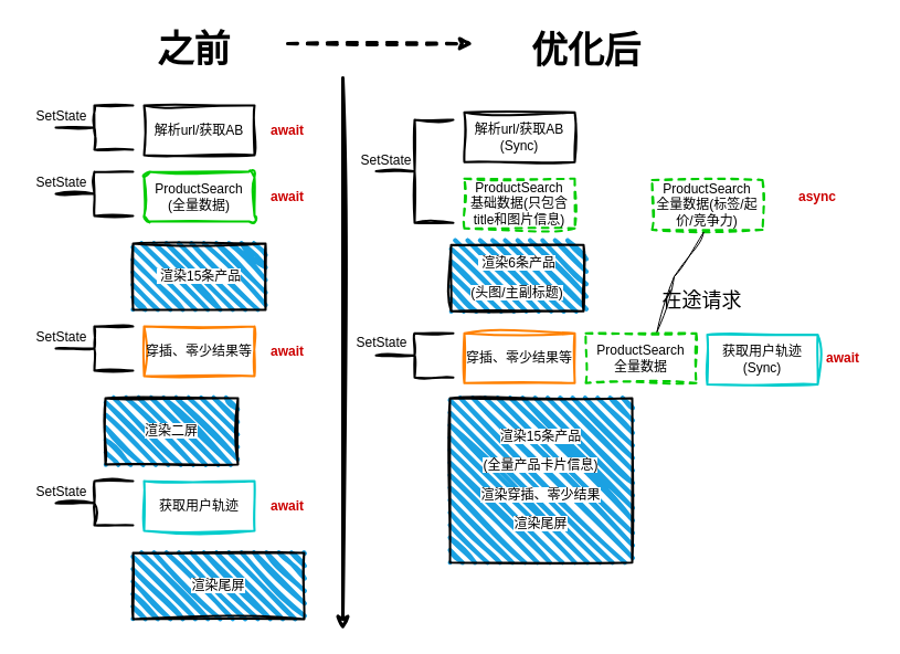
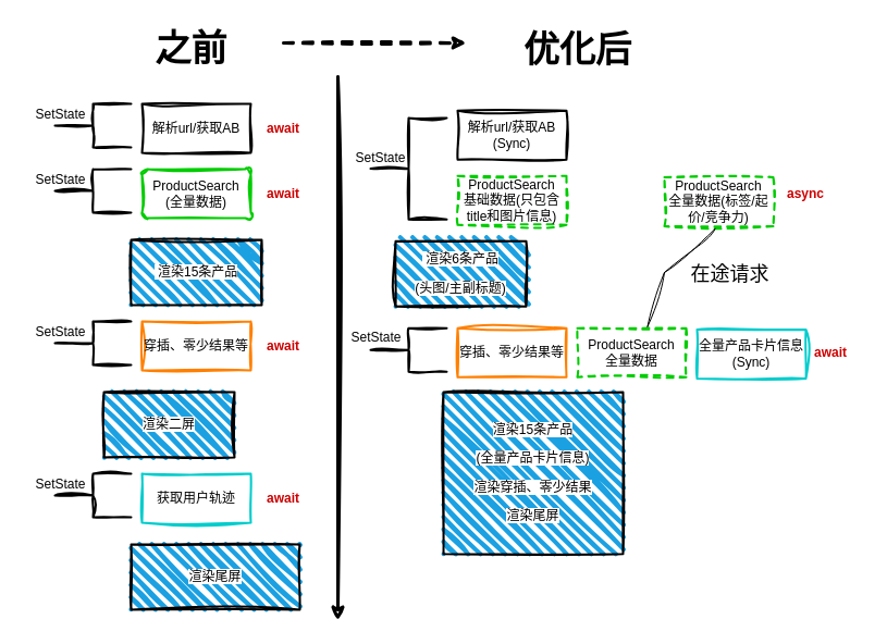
  <mxCell id="0" />
  <mxCell id="1" parent="0" />
  <mxCell id="2" value="" style="group;sketch=1;curveFitting=1;jiggle=2;rounded=0;" vertex="1" connectable="0" parent="1"><mxGeometry x="20" y="70" width="773" height="500" as="geometry" /></mxCell>
  <mxCell id="3" value="" style="endArrow=classic;html=1;rounded=0;strokeWidth=3;sketch=1;curveFitting=1;jiggle=2;" parent="2" edge="1"><mxGeometry width="50" height="50" relative="1" as="geometry"><mxPoint x="290" as="sourcePoint" /><mxPoint x="290" y="500" as="targetPoint" /></mxGeometry></mxCell>
  <mxCell id="4" value="&lt;p style=&quot;line-height: 120%;&quot;&gt;&lt;span style=&quot;background-color: rgb(255, 255, 255);&quot;&gt;&amp;nbsp;渲染15条产品&lt;/span&gt;&lt;/p&gt;" style="rounded=0;whiteSpace=wrap;html=1;strokeWidth=2;fillWeight=4;hachureGap=8;hachureAngle=45;fillColor=#1ba1e2;sketch=1;curveFitting=1;jiggle=2;" parent="2" vertex="1"><mxGeometry x="100" y="150" width="120" height="60" as="geometry" /></mxCell>
  <mxCell id="5" value="&lt;p style=&quot;line-height: 120%;&quot;&gt;&lt;span style=&quot;background-color: rgb(255, 255, 255);&quot;&gt;渲染二屏&lt;/span&gt;&lt;/p&gt;" style="rounded=0;whiteSpace=wrap;html=1;strokeWidth=2;fillWeight=4;hachureGap=8;hachureAngle=45;fillColor=#1ba1e2;sketch=1;curveFitting=1;jiggle=2;" parent="2" vertex="1"><mxGeometry x="75" y="290" width="120" height="60" as="geometry" /></mxCell>
  <mxCell id="6" value="解析url/获取AB" style="rounded=0;absoluteArcSize=1;html=1;arcSize=10;whiteSpace=wrap;points=[];strokeColor=default;fillColor=inherit;fillWeight=4;hachureGap=8;hachureAngle=45;strokeWidth=2;fontFamily=Helvetica;fontSize=12;fontColor=default;sketch=1;curveFitting=1;jiggle=2;" parent="2" vertex="1"><mxGeometry x="110" y="25" width="100" height="45" as="geometry" /></mxCell>
  <mxCell id="7" value="" style="group;rounded=0;sketch=1;curveFitting=1;jiggle=2;" parent="2" vertex="1" connectable="0"><mxGeometry y="20" width="100" height="45" as="geometry" /></mxCell>
  <mxCell id="8" value="" style="shape=curlyBracket;whiteSpace=wrap;html=1;rounded=0;labelPosition=left;verticalLabelPosition=middle;align=right;verticalAlign=middle;fillWeight=4;hachureGap=8;hachureAngle=45;strokeColor=default;strokeWidth=2;fontFamily=Helvetica;fontSize=12;fontColor=default;fillColor=#1ba1e2;size=0.5;sketch=1;curveFitting=1;jiggle=2;" parent="7" vertex="1"><mxGeometry x="30" y="5" width="70" height="40" as="geometry" /></mxCell>
  <mxCell id="9" value="SetState&lt;br&gt;" style="text;html=1;align=center;verticalAlign=middle;resizable=0;points=[];autosize=1;strokeColor=none;fillColor=none;fontSize=12;fontFamily=Helvetica;fontColor=default;rounded=0;sketch=1;curveFitting=1;jiggle=2;" parent="7" vertex="1"><mxGeometry width="70" height="30" as="geometry" /></mxCell>
  <mxCell id="10" value="await" style="text;html=1;strokeColor=none;fillColor=none;align=center;verticalAlign=middle;whiteSpace=wrap;overflow=hidden;fontSize=12;fontFamily=Helvetica;fontColor=#CC0000;fontStyle=1;labelBackgroundColor=none;rounded=0;sketch=1;curveFitting=1;jiggle=2;" parent="2" vertex="1"><mxGeometry x="210" y="31.25" width="60" height="32.5" as="geometry" /></mxCell>
  <mxCell id="11" value="ProductSearch&lt;br&gt;(全量数据)" style="absoluteArcSize=1;html=1;arcSize=10;whiteSpace=wrap;points=[];strokeColor=#00CC00;fillColor=inherit;fillWeight=4;hachureGap=8;hachureAngle=45;strokeWidth=2;fontFamily=Helvetica;fontSize=12;fontColor=default;shadow=0;glass=0;sketch=1;curveFitting=1;jiggle=2;rounded=1;" parent="2" vertex="1"><mxGeometry x="110" y="85" width="100" height="45" as="geometry" /></mxCell>
  <mxCell id="12" value="" style="group;rounded=0;sketch=1;curveFitting=1;jiggle=2;" parent="2" vertex="1" connectable="0"><mxGeometry y="80" width="100" height="45" as="geometry" /></mxCell>
  <mxCell id="13" value="" style="shape=curlyBracket;whiteSpace=wrap;html=1;rounded=0;labelPosition=left;verticalLabelPosition=middle;align=right;verticalAlign=middle;fillWeight=4;hachureGap=8;hachureAngle=45;strokeColor=default;strokeWidth=2;fontFamily=Helvetica;fontSize=12;fontColor=default;fillColor=#1ba1e2;size=0.5;sketch=1;curveFitting=1;jiggle=2;" parent="12" vertex="1"><mxGeometry x="30" y="5" width="70" height="40" as="geometry" /></mxCell>
  <mxCell id="14" value="SetState&lt;br&gt;" style="text;html=1;align=center;verticalAlign=middle;resizable=0;points=[];autosize=1;strokeColor=none;fillColor=none;fontSize=12;fontFamily=Helvetica;fontColor=default;rounded=0;sketch=1;curveFitting=1;jiggle=2;" parent="12" vertex="1"><mxGeometry width="70" height="30" as="geometry" /></mxCell>
  <mxCell id="15" value="await" style="text;html=1;strokeColor=none;fillColor=none;align=center;verticalAlign=middle;whiteSpace=wrap;overflow=hidden;fontSize=12;fontFamily=Helvetica;fontColor=#CC0000;fontStyle=1;labelBackgroundColor=none;rounded=0;sketch=1;curveFitting=1;jiggle=2;" parent="2" vertex="1"><mxGeometry x="210" y="91.25" width="60" height="32.5" as="geometry" /></mxCell>
  <mxCell id="16" value="穿插、零少结果等" style="rounded=0;absoluteArcSize=1;html=1;arcSize=10;whiteSpace=wrap;points=[];strokeColor=#FF8000;fillColor=inherit;fillWeight=4;hachureGap=8;hachureAngle=45;strokeWidth=2;fontFamily=Helvetica;fontSize=12;fontColor=default;shadow=0;glass=0;sketch=1;curveFitting=1;jiggle=2;" parent="2" vertex="1"><mxGeometry x="110" y="225" width="100" height="45" as="geometry" /></mxCell>
  <mxCell id="17" value="" style="group;rounded=0;sketch=1;curveFitting=1;jiggle=2;" parent="2" vertex="1" connectable="0"><mxGeometry y="220" width="100" height="45" as="geometry" /></mxCell>
  <mxCell id="18" value="" style="shape=curlyBracket;whiteSpace=wrap;html=1;rounded=0;labelPosition=left;verticalLabelPosition=middle;align=right;verticalAlign=middle;fillWeight=4;hachureGap=8;hachureAngle=45;strokeColor=default;strokeWidth=2;fontFamily=Helvetica;fontSize=12;fontColor=default;fillColor=#1ba1e2;size=0.5;sketch=1;curveFitting=1;jiggle=2;" parent="17" vertex="1"><mxGeometry x="30" y="5" width="70" height="40" as="geometry" /></mxCell>
  <mxCell id="19" value="SetState&lt;br&gt;" style="text;html=1;align=center;verticalAlign=middle;resizable=0;points=[];autosize=1;strokeColor=none;fillColor=none;fontSize=12;fontFamily=Helvetica;fontColor=default;rounded=0;sketch=1;curveFitting=1;jiggle=2;" parent="17" vertex="1"><mxGeometry width="70" height="30" as="geometry" /></mxCell>
  <mxCell id="20" value="await" style="text;html=1;strokeColor=none;fillColor=none;align=center;verticalAlign=middle;whiteSpace=wrap;overflow=hidden;fontSize=12;fontFamily=Helvetica;fontColor=#CC0000;fontStyle=1;labelBackgroundColor=none;rounded=0;sketch=1;curveFitting=1;jiggle=2;" parent="2" vertex="1"><mxGeometry x="210" y="231.25" width="60" height="32.5" as="geometry" /></mxCell>
  <mxCell id="21" value="获取用户轨迹" style="rounded=0;absoluteArcSize=1;html=1;arcSize=10;whiteSpace=wrap;points=[];strokeColor=#00CCCC;fillColor=inherit;fillWeight=4;hachureGap=8;hachureAngle=45;strokeWidth=2;fontFamily=Helvetica;fontSize=12;fontColor=default;shadow=0;glass=0;sketch=1;curveFitting=1;jiggle=2;" parent="2" vertex="1"><mxGeometry x="110" y="365" width="100" height="45" as="geometry" /></mxCell>
  <mxCell id="22" value="" style="group;rounded=0;sketch=1;curveFitting=1;jiggle=2;" parent="2" vertex="1" connectable="0"><mxGeometry y="360" width="100" height="45" as="geometry" /></mxCell>
  <mxCell id="23" value="" style="shape=curlyBracket;whiteSpace=wrap;html=1;rounded=0;labelPosition=left;verticalLabelPosition=middle;align=right;verticalAlign=middle;fillWeight=4;hachureGap=8;hachureAngle=45;strokeColor=default;strokeWidth=2;fontFamily=Helvetica;fontSize=12;fontColor=default;fillColor=#1ba1e2;size=0.5;sketch=1;curveFitting=1;jiggle=2;" parent="22" vertex="1"><mxGeometry x="30" y="5" width="70" height="40" as="geometry" /></mxCell>
  <mxCell id="24" value="SetState&lt;br&gt;" style="text;html=1;align=center;verticalAlign=middle;resizable=0;points=[];autosize=1;strokeColor=none;fillColor=none;fontSize=12;fontFamily=Helvetica;fontColor=default;rounded=0;sketch=1;curveFitting=1;jiggle=2;" parent="22" vertex="1"><mxGeometry width="70" height="30" as="geometry" /></mxCell>
  <mxCell id="25" value="await" style="text;html=1;strokeColor=none;fillColor=none;align=center;verticalAlign=middle;whiteSpace=wrap;overflow=hidden;fontSize=12;fontFamily=Helvetica;fontColor=#CC0000;fontStyle=1;labelBackgroundColor=none;rounded=0;sketch=1;curveFitting=1;jiggle=2;" parent="2" vertex="1"><mxGeometry x="210" y="371.25" width="60" height="32.5" as="geometry" /></mxCell>
  <mxCell id="26" value="&lt;span style=&quot;background-color: rgb(255, 255, 255);&quot;&gt;渲染尾屏&lt;/span&gt;" style="rounded=0;whiteSpace=wrap;html=1;strokeWidth=2;fillWeight=4;hachureGap=8;hachureAngle=45;fillColor=#1ba1e2;sketch=1;curveFitting=1;jiggle=2;" parent="2" vertex="1"><mxGeometry x="100" y="430" width="155" height="60" as="geometry" /></mxCell>
- <mxCell id="27" value="&lt;p style=&quot;line-height: 120%;&quot;&gt;&lt;span style=&quot;background-color: rgb(255, 255, 255);&quot;&gt;&amp;nbsp;渲染6条产品&lt;/span&gt;&lt;/p&gt;&lt;p style=&quot;line-height: 120%;&quot;&gt;&lt;span style=&quot;background-color: rgb(255, 255, 255);&quot;&gt;(头图/主副标题)&lt;/span&gt;&lt;/p&gt;" style="rounded=0;whiteSpace=wrap;html=1;strokeWidth=2;fillWeight=4;hachureGap=8;hachureAngle=45;fillColor=#1ba1e2;sketch=1;curveFitting=1;jiggle=2;" vertex="1" parent="2"><mxGeometry x="388" y="151.25" width="120" height="60" as="geometry" /></mxCell>
+ <mxCell id="27" value="&lt;p style=&quot;line-height: 120%;&quot;&gt;&lt;span style=&quot;background-color: rgb(255, 255, 255);&quot;&gt;&amp;nbsp;渲染6条产品&lt;/span&gt;&lt;/p&gt;&lt;p style=&quot;line-height: 120%;&quot;&gt;&lt;span style=&quot;background-color: rgb(255, 255, 255);&quot;&gt;(头图/主副标题)&lt;/span&gt;&lt;/p&gt;" style="rounded=0;whiteSpace=wrap;html=1;strokeWidth=2;fillWeight=4;hachureGap=8;hachureAngle=45;fillColor=#1ba1e2;sketch=1;curveFitting=1;jiggle=2;" vertex="1" parent="2"><mxGeometry x="343" y="151.25" width="120" height="60" as="geometry" /></mxCell>
  <mxCell id="28" value="&lt;p style=&quot;line-height: 120%;&quot;&gt;&lt;span style=&quot;background-color: rgb(255, 255, 255);&quot;&gt;渲染15条产品&lt;/span&gt;&lt;/p&gt;&lt;p style=&quot;line-height: 120%;&quot;&gt;&lt;span style=&quot;background-color: rgb(255, 255, 255);&quot;&gt;(全量产品卡片信息)&lt;/span&gt;&lt;/p&gt;&lt;p style=&quot;line-height: 120%;&quot;&gt;&lt;span style=&quot;background-color: rgb(255, 255, 255);&quot;&gt;渲染穿插、零少结果&lt;/span&gt;&lt;/p&gt;&lt;p style=&quot;line-height: 120%;&quot;&gt;&lt;span style=&quot;background-color: rgb(255, 255, 255);&quot;&gt;渲染尾屏&lt;/span&gt;&lt;/p&gt;" style="rounded=0;whiteSpace=wrap;html=1;strokeWidth=2;fillWeight=4;hachureGap=8;hachureAngle=45;fillColor=#1ba1e2;sketch=1;curveFitting=1;jiggle=2;" vertex="1" parent="2"><mxGeometry x="387" y="290" width="165" height="148.75" as="geometry" /></mxCell>
  <mxCell id="29" value="解析url/获取AB&lt;br&gt;(Sync)" style="rounded=0;absoluteArcSize=1;html=1;arcSize=10;whiteSpace=wrap;points=[];strokeColor=default;fillColor=inherit;fillWeight=4;hachureGap=8;hachureAngle=45;strokeWidth=2;fontFamily=Helvetica;fontSize=12;fontColor=default;sketch=1;curveFitting=1;jiggle=2;" vertex="1" parent="2"><mxGeometry x="400" y="31.25" width="100" height="45" as="geometry" /></mxCell>
  <mxCell id="30" value="" style="group;rounded=0;sketch=1;curveFitting=1;jiggle=2;" vertex="1" connectable="0" parent="2"><mxGeometry x="300" y="25" width="100" height="105" as="geometry" /></mxCell>
  <mxCell id="31" value="" style="shape=curlyBracket;whiteSpace=wrap;html=1;rounded=0;labelPosition=left;verticalLabelPosition=middle;align=right;verticalAlign=middle;fillWeight=4;hachureGap=8;hachureAngle=45;strokeColor=default;strokeWidth=2;fontFamily=Helvetica;fontSize=12;fontColor=default;fillColor=#1ba1e2;size=0.5;sketch=1;curveFitting=1;jiggle=2;" vertex="1" parent="30"><mxGeometry x="20" y="12.917" width="70" height="93.333" as="geometry" /></mxCell>
  <mxCell id="32" value="SetState&lt;br&gt;" style="text;html=1;align=center;verticalAlign=middle;resizable=0;points=[];autosize=1;strokeColor=none;fillColor=none;fontSize=12;fontFamily=Helvetica;fontColor=default;rounded=0;sketch=1;curveFitting=1;jiggle=2;" vertex="1" parent="30"><mxGeometry x="-6" y="35" width="70" height="30" as="geometry" /></mxCell>
  <mxCell id="33" value="ProductSearch&lt;br&gt;基础数据(只包含title和图片信息)" style="rounded=0;absoluteArcSize=1;html=1;arcSize=10;whiteSpace=wrap;points=[];strokeColor=#00CC00;fillColor=inherit;fillWeight=4;hachureGap=8;hachureAngle=45;strokeWidth=2;fontFamily=Helvetica;fontSize=12;fontColor=default;shadow=0;glass=0;sketch=1;curveFitting=1;jiggle=2;dashed=1;" vertex="1" parent="2"><mxGeometry x="400" y="91.25" width="100" height="45" as="geometry" /></mxCell>
  <mxCell id="34" value="穿插、零少结果等" style="rounded=0;absoluteArcSize=1;html=1;arcSize=10;whiteSpace=wrap;points=[];strokeColor=#FF8000;fillColor=inherit;fillWeight=4;hachureGap=8;hachureAngle=45;strokeWidth=2;fontFamily=Helvetica;fontSize=12;fontColor=default;shadow=0;glass=0;sketch=1;curveFitting=1;jiggle=2;" vertex="1" parent="2"><mxGeometry x="400" y="231.25" width="100" height="45" as="geometry" /></mxCell>
  <mxCell id="35" value="" style="group;rounded=0;sketch=1;curveFitting=1;jiggle=2;" vertex="1" connectable="0" parent="2"><mxGeometry x="300" y="225" width="100" height="45" as="geometry" /></mxCell>
  <mxCell id="36" value="" style="shape=curlyBracket;whiteSpace=wrap;html=1;rounded=0;labelPosition=left;verticalLabelPosition=middle;align=right;verticalAlign=middle;fillWeight=4;hachureGap=8;hachureAngle=45;strokeColor=default;strokeWidth=2;fontFamily=Helvetica;fontSize=12;fontColor=default;fillColor=#1ba1e2;size=0.5;sketch=1;curveFitting=1;jiggle=2;" vertex="1" parent="35"><mxGeometry x="20" y="6.25" width="70" height="40" as="geometry" /></mxCell>
  <mxCell id="37" value="SetState&lt;br&gt;" style="text;html=1;align=center;verticalAlign=middle;resizable=0;points=[];autosize=1;strokeColor=none;fillColor=none;fontSize=12;fontFamily=Helvetica;fontColor=default;rounded=0;sketch=1;curveFitting=1;jiggle=2;" vertex="1" parent="35"><mxGeometry x="-10" width="70" height="30" as="geometry" /></mxCell>
- <mxCell id="38" value="获取用户轨迹&lt;br&gt;(Sync)" style="rounded=0;absoluteArcSize=1;html=1;arcSize=10;whiteSpace=wrap;points=[];strokeColor=#00CCCC;fillColor=inherit;fillWeight=4;hachureGap=8;hachureAngle=45;strokeWidth=2;fontFamily=Helvetica;fontSize=12;fontColor=default;shadow=0;glass=0;sketch=1;curveFitting=1;jiggle=2;" vertex="1" parent="2"><mxGeometry x="620" y="232.5" width="100" height="45" as="geometry" /></mxCell>
- <mxCell id="39" value="ProductSearch&lt;br&gt;全量数据(标签/起价/竞争力)" style="rounded=0;absoluteArcSize=1;html=1;arcSize=10;whiteSpace=wrap;points=[];strokeColor=#00CC00;fillColor=inherit;fillWeight=4;hachureGap=8;hachureAngle=45;strokeWidth=2;fontFamily=Helvetica;fontSize=12;fontColor=default;shadow=0;glass=0;dashed=1;sketch=1;curveFitting=1;jiggle=2;" vertex="1" parent="2"><mxGeometry x="570" y="92.5" width="100" height="45" as="geometry" /></mxCell>
+ <mxCell id="38" value="全量产品卡片信息&lt;br&gt;(Sync)" style="rounded=0;absoluteArcSize=1;html=1;arcSize=10;whiteSpace=wrap;points=[];strokeColor=#00CCCC;fillColor=inherit;fillWeight=4;hachureGap=8;hachureAngle=45;strokeWidth=2;fontFamily=Helvetica;fontSize=12;fontColor=default;shadow=0;glass=0;sketch=1;curveFitting=1;jiggle=2;" vertex="1" parent="2"><mxGeometry x="620" y="232.5" width="100" height="45" as="geometry" /></mxCell>
+ <mxCell id="39" value="ProductSearch&lt;br&gt;全量数据(标签/起价/竞争力)" style="rounded=0;absoluteArcSize=1;html=1;arcSize=10;whiteSpace=wrap;points=[];strokeColor=#00CC00;fillColor=inherit;fillWeight=4;hachureGap=8;hachureAngle=45;strokeWidth=2;fontFamily=Helvetica;fontSize=12;fontColor=default;shadow=0;glass=0;dashed=1;sketch=1;curveFitting=1;jiggle=2;" vertex="1" parent="2"><mxGeometry x="590" y="92.5" width="100" height="45" as="geometry" /></mxCell>
  <mxCell id="40" value="ProductSearch&lt;br&gt;全量数据" style="rounded=0;absoluteArcSize=1;html=1;arcSize=10;whiteSpace=wrap;points=[];strokeColor=#00CC00;fillColor=inherit;fillWeight=4;hachureGap=8;hachureAngle=45;strokeWidth=2;fontFamily=Helvetica;fontSize=12;fontColor=default;shadow=0;glass=0;labelBorderColor=none;labelBackgroundColor=none;sketch=1;curveFitting=1;jiggle=2;dashed=1;" vertex="1" parent="2"><mxGeometry x="510" y="231.25" width="100" height="45" as="geometry" /></mxCell>
  <mxCell id="41" value="" style="endArrow=none;html=1;rounded=0;hachureGap=4;fontFamily=Architects Daughter;fontSource=https%3A%2F%2Ffonts.googleapis.com%2Fcss%3Ffamily%3DArchitects%2BDaughter;fontSize=16;fontColor=default;entryX=0.645;entryY=-0.033;entryDx=0;entryDy=0;entryPerimeter=0;exitX=0.465;exitY=1.056;exitDx=0;exitDy=0;exitPerimeter=0;sketch=1;curveFitting=1;jiggle=2;" edge="1" parent="2" source="39" target="40"><mxGeometry relative="1" as="geometry"><mxPoint x="570" y="136.25" as="sourcePoint" /><mxPoint x="670" y="136.25" as="targetPoint" /><Array as="points"><mxPoint x="590" y="180" /></Array></mxGeometry></mxCell>
- <mxCell id="42" value="&lt;font face=&quot;Lucida Console&quot; style=&quot;font-size: 18px;&quot;&gt;在途请求&lt;/font&gt;" style="text;html=1;align=center;verticalAlign=middle;resizable=0;points=[];autosize=1;strokeColor=none;fillColor=none;fontSize=20;fontFamily=Architects Daughter;fontColor=default;sketch=1;curveFitting=1;jiggle=2;rounded=0;" vertex="1" parent="2"><mxGeometry x="565" y="181.25" width="100" height="40" as="geometry" /></mxCell>
+ <mxCell id="42" value="&lt;font face=&quot;Lucida Console&quot; style=&quot;font-size: 18px;&quot;&gt;在途请求&lt;/font&gt;" style="text;html=1;align=center;verticalAlign=middle;resizable=0;points=[];autosize=1;strokeColor=none;fillColor=none;fontSize=20;fontFamily=Architects Daughter;fontColor=default;sketch=1;curveFitting=1;jiggle=2;rounded=0;" vertex="1" parent="2"><mxGeometry x="600" y="161.25" width="100" height="40" as="geometry" /></mxCell>
  <mxCell id="43" value="async" style="text;html=1;strokeColor=none;fillColor=none;align=center;verticalAlign=middle;whiteSpace=wrap;overflow=hidden;fontSize=12;fontFamily=Helvetica;fontColor=#CC0000;fontStyle=1;labelBackgroundColor=none;rounded=0;sketch=1;curveFitting=1;jiggle=2;" vertex="1" parent="2"><mxGeometry x="690" y="91.25" width="60" height="32.5" as="geometry" /></mxCell>
  <mxCell id="44" value="await" style="text;html=1;strokeColor=none;fillColor=none;align=center;verticalAlign=middle;whiteSpace=wrap;overflow=hidden;fontSize=12;fontFamily=Helvetica;fontColor=#CC0000;fontStyle=1;labelBackgroundColor=none;rounded=0;sketch=1;curveFitting=1;jiggle=2;" vertex="1" parent="2"><mxGeometry x="713" y="237.5" width="60" height="32.5" as="geometry" /></mxCell>
  <mxCell id="45" value="&lt;b&gt;&lt;font style=&quot;font-size: 33px;&quot;&gt;之前&lt;/font&gt;&lt;/b&gt;" style="text;html=1;align=center;verticalAlign=middle;resizable=0;points=[];autosize=1;strokeColor=none;fillColor=none;fontSize=20;fontFamily=Architects Daughter;fontColor=default;sketch=1;curveFitting=1;jiggle=2;rounded=0;" vertex="1" parent="1"><mxGeometry x="130" y="20" width="90" height="50" as="geometry" /></mxCell>
  <mxCell id="46" value="" style="endArrow=classic;html=1;rounded=0;hachureGap=4;strokeWidth=3;fontFamily=Lucida Console;fontSize=18;fontColor=default;jumpStyle=sharp;strokeColor=default;dashed=1;sketch=1;curveFitting=1;jiggle=2;" edge="1" parent="1"><mxGeometry width="50" height="50" relative="1" as="geometry"><mxPoint x="260" y="39" as="sourcePoint" /><mxPoint x="428" y="39" as="targetPoint" /><Array as="points" /></mxGeometry></mxCell>
  <mxCell id="47" value="&lt;span style=&quot;font-size: 33px;&quot;&gt;&lt;b&gt;优化后&lt;/b&gt;&lt;/span&gt;" style="text;html=1;align=center;verticalAlign=middle;resizable=0;points=[];autosize=1;strokeColor=none;fillColor=none;fontSize=20;fontFamily=Architects Daughter;fontColor=default;sketch=1;curveFitting=1;jiggle=2;rounded=0;" vertex="1" parent="1"><mxGeometry x="470" y="21" width="120" height="50" as="geometry" /></mxCell>
